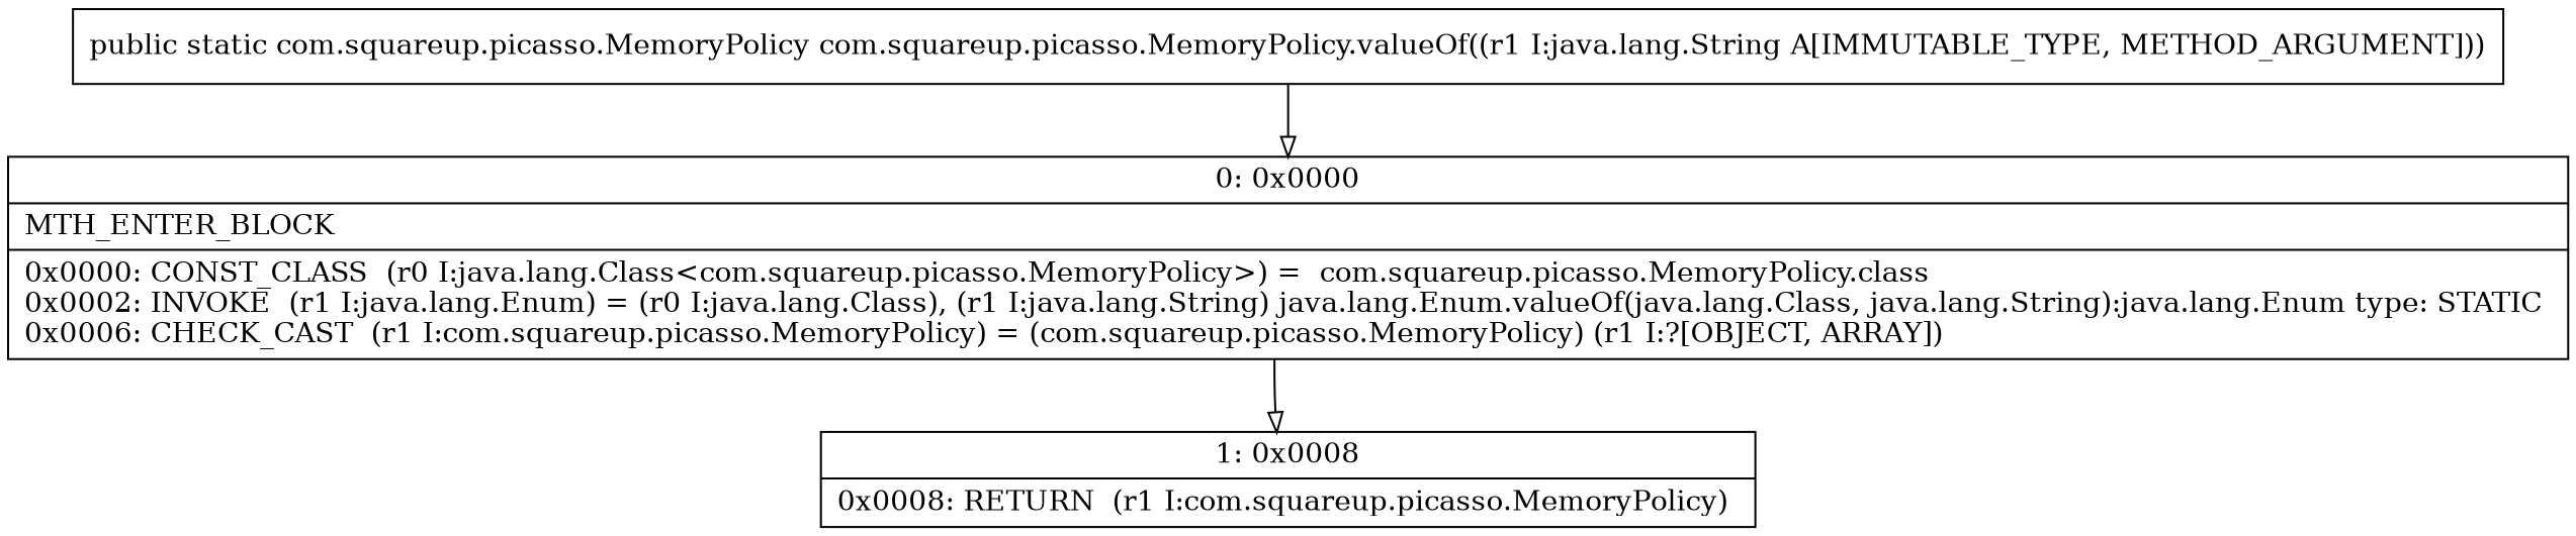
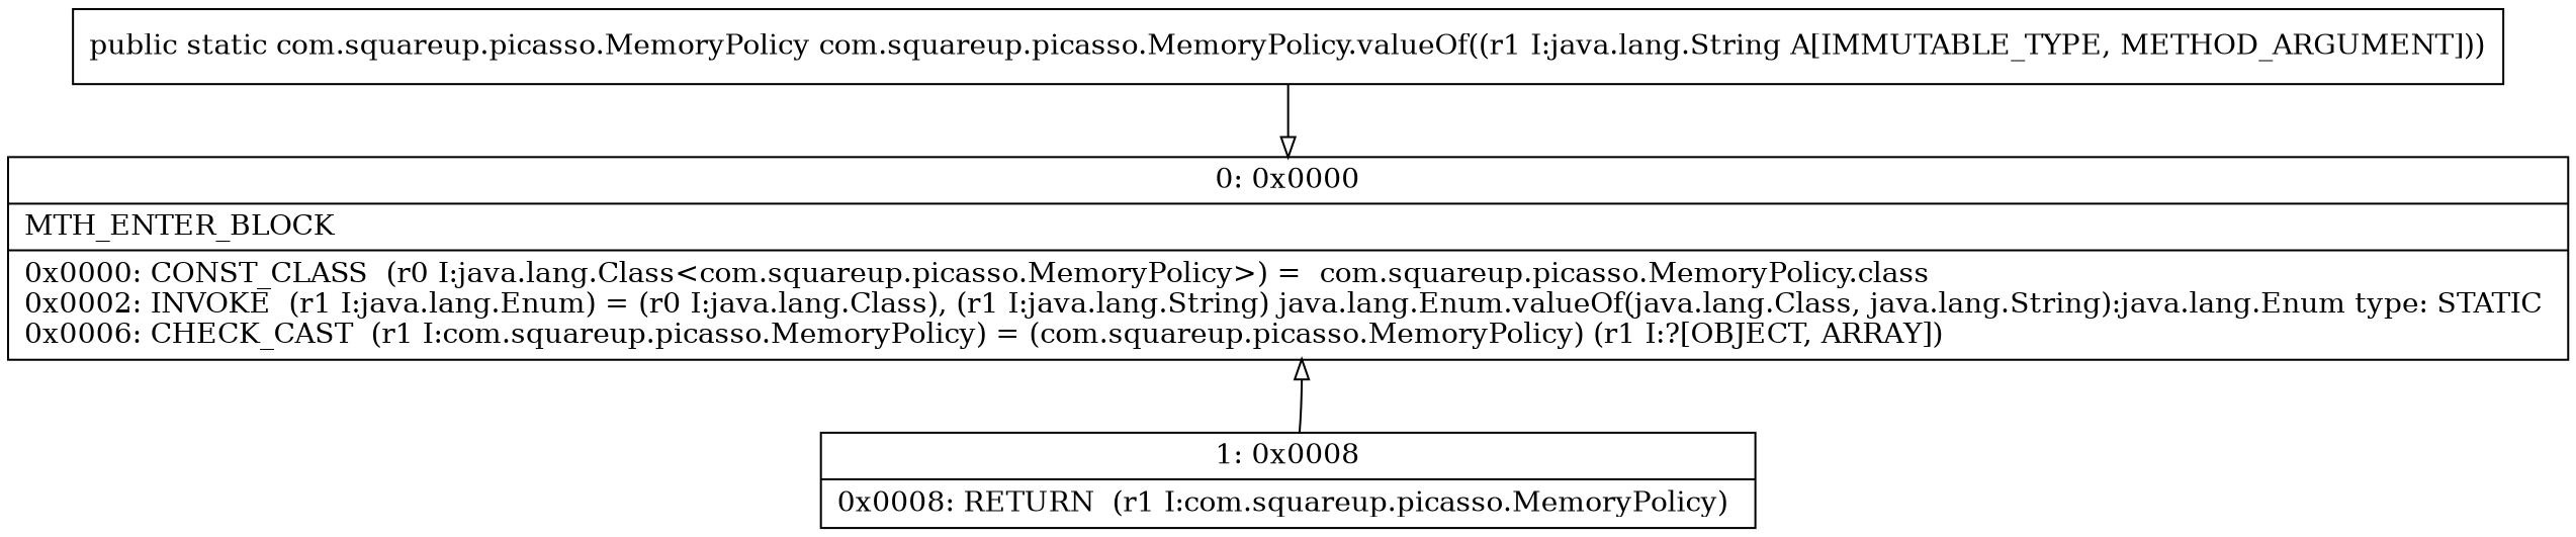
  digraph {
    node [shape=record]
    edge [arrowhead=onormal]
    n1 [label="{0\:\ 0x0000|MTH_ENTER_BLOCK\l|0x0000: CONST_CLASS  (r0 I:java.lang.Class\<com.squareup.picasso.MemoryPolicy\>) =  com.squareup.picasso.MemoryPolicy.class \l0x0002: INVOKE  (r1 I:java.lang.Enum) = (r0 I:java.lang.Class), (r1 I:java.lang.String) java.lang.Enum.valueOf(java.lang.Class, java.lang.String):java.lang.Enum type: STATIC \l0x0006: CHECK_CAST  (r1 I:com.squareup.picasso.MemoryPolicy) = (com.squareup.picasso.MemoryPolicy) (r1 I:?[OBJECT, ARRAY]) \l}"]
    n2 [label="{1\:\ 0x0008|0x0008: RETURN  (r1 I:com.squareup.picasso.MemoryPolicy) \l}"]
    n3 [label="{public static com.squareup.picasso.MemoryPolicy com.squareup.picasso.MemoryPolicy.valueOf((r1 I:java.lang.String A[IMMUTABLE_TYPE, METHOD_ARGUMENT])) }"]
-   n1 -> n2
+   n2 -> n1
    n3 -> n1
  }
